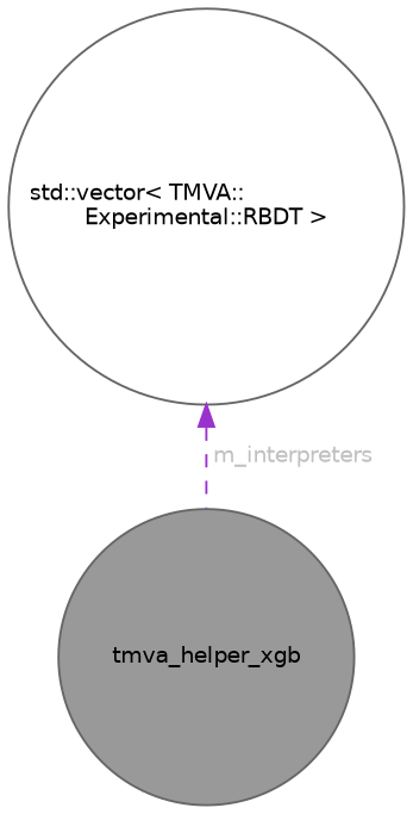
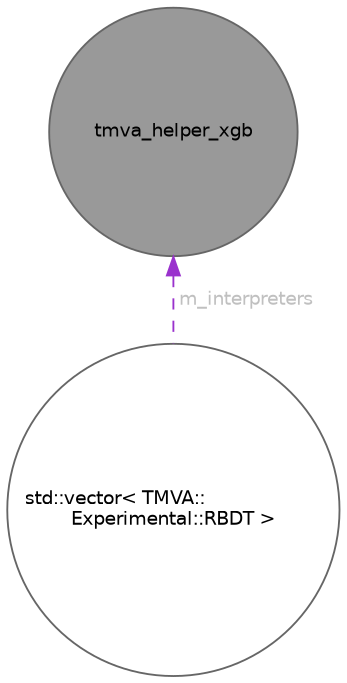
  digraph {
    node [color=gray40 fontname=Helvetica fontsize=10 shape=circle style=filled]
    n1 [fillcolor=grey60 fontcolor=black height=0.2 label=tmva_helper_xgb width=0.4]
    n2 [fillcolor=white height=0.2 label="std::vector\< TMVA::\lExperimental::RBDT \>" width=0.4]
-   n2 -> n1 [color=darkorchid3 dir=back fontcolor=grey fontname=Helvetica fontsize=10 label=" m_interpreters" labelfontname=Helvetica labelfontsize=10 style=dashed]
+   n1 -> n2 [color=darkorchid3 dir=back fontcolor=grey fontname=Helvetica fontsize=10 label=" m_interpreters" labelfontname=Helvetica labelfontsize=10 style=dashed]
  }
